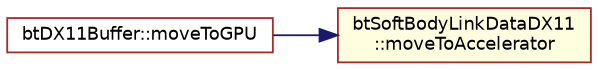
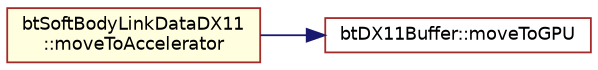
  digraph {
    rankdir=LR
    node [color=brown fontname=Helvetica fontsize=10 shape=record style=filled]
    n1 [fillcolor=lightyellow fontcolor=black height=0.2 label="btSoftBodyLinkDataDX11\l::moveToAccelerator" width=0.4]
    n2 [fillcolor=white height=0.2 label="btDX11Buffer::moveToGPU" width=0.4]
-   n2 -> n1 [color=midnightblue fontname=Helvetica fontsize=10 labelfontname=Helvetica labelfontsize=10 style=solid]
+   n1 -> n2 [color=midnightblue fontname=Helvetica fontsize=10 labelfontname=Helvetica labelfontsize=10 style=solid]
  }
